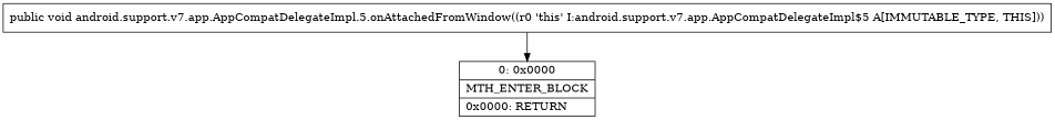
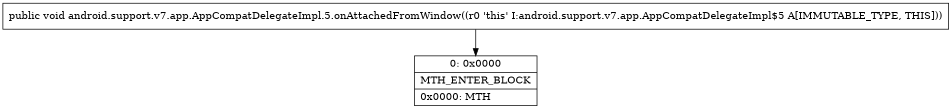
  digraph {
    node [shape=record]
-   n1 [label="{0\:\ 0x0000|MTH_ENTER_BLOCK\l|0x0000: RETURN   \l}"]
+   n1 [label="{0\:\ 0x0000|MTH_ENTER_BLOCK\l|0x0000: MTH   \l}"]
    n2 [label="{public void android.support.v7.app.AppCompatDelegateImpl.5.onAttachedFromWindow((r0 'this' I:android.support.v7.app.AppCompatDelegateImpl$5 A[IMMUTABLE_TYPE, THIS])) }"]
    n2 -> n1
  }
